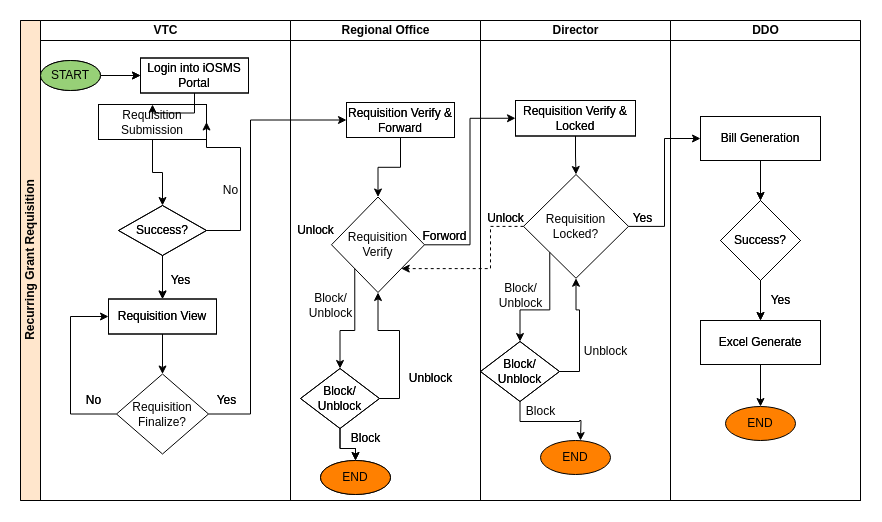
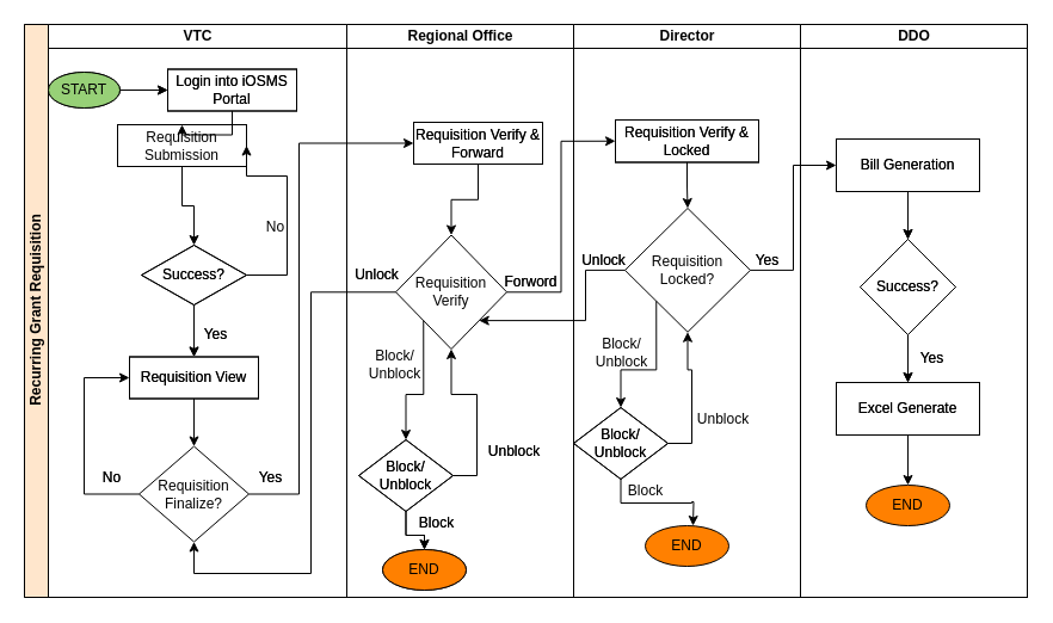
  <mxCell id="0" />
  <mxCell id="1" parent="0" />
  <mxCell id="2" value="Recurring Grant Requisition " style="swimlane;html=1;childLayout=stackLayout;resizeParent=1;resizeParentMax=0;startSize=20;horizontal=0;horizontalStack=1;fillColor=#FFE6CC;" vertex="1" parent="1"><mxGeometry y="20" width="840" height="480" as="geometry" x="20" /></mxCell>
  <mxCell id="3" value="VTC" style="swimlane;html=1;startSize=20;" vertex="1" parent="2"><mxGeometry x="20" width="250" height="480" as="geometry" /></mxCell>
  <mxCell id="4" style="edgeStyle=orthogonalEdgeStyle;rounded=0;orthogonalLoop=1;jettySize=auto;html=1;entryX=0;entryY=0.5;entryDx=0;entryDy=0;" edge="1" parent="3" source="5" target="11"><mxGeometry relative="1" as="geometry" /></mxCell>
  <mxCell id="5" value="START" style="ellipse;whiteSpace=wrap;html=1;fillColor=#97D077;" vertex="1" parent="3"><mxGeometry y="40" width="60" height="30" as="geometry" /></mxCell>
  <mxCell id="6" value="No" style="text;html=1;align=center;verticalAlign=middle;resizable=0;points=[];autosize=1;" vertex="1" parent="3"><mxGeometry x="38" y="370" width="30" height="20" as="geometry" /></mxCell>
  <mxCell id="7" value="Requisition View" style="whiteSpace=wrap;html=1;fillColor=none;" vertex="1" parent="3"><mxGeometry x="68" y="278.5" width="108" height="35" as="geometry" /></mxCell>
  <mxCell id="8" style="edgeStyle=orthogonalEdgeStyle;rounded=0;orthogonalLoop=1;jettySize=auto;html=1;entryX=0.5;entryY=0;entryDx=0;entryDy=0;" edge="1" parent="3" source="9" target="7"><mxGeometry relative="1" as="geometry" /></mxCell>
  <mxCell id="9" value="Success?" style="rhombus;whiteSpace=wrap;html=1;fillColor=none;" vertex="1" parent="3"><mxGeometry x="78" y="185" width="88" height="50" as="geometry" /></mxCell>
  <mxCell id="10" value="Yes" style="text;html=1;align=center;verticalAlign=middle;resizable=0;points=[];autosize=1;" vertex="1" parent="3"><mxGeometry x="120" y="250" width="40" height="20" as="geometry" /></mxCell>
  <mxCell id="11" value="Login into iOSMS Portal " style="whiteSpace=wrap;html=1;fillColor=none;" vertex="1" parent="3"><mxGeometry x="100" y="37.5" width="108" height="35" as="geometry" /></mxCell>
  <mxCell id="12" value="Yes" style="text;html=1;align=center;verticalAlign=middle;resizable=0;points=[];autosize=1;" vertex="1" parent="3"><mxGeometry x="166" y="370" width="40" height="20" as="geometry" /></mxCell>
  <mxCell id="13" value="Regional Office" style="swimlane;html=1;startSize=20;" vertex="1" parent="2"><mxGeometry x="270" width="190" height="480" as="geometry" /></mxCell>
  <mxCell id="14" value="Unlock" style="text;html=1;align=center;verticalAlign=middle;resizable=0;points=[];autosize=1;" vertex="1" parent="13"><mxGeometry y="200" width="50" height="20" as="geometry" /></mxCell>
  <mxCell id="15" style="edgeStyle=orthogonalEdgeStyle;rounded=0;orthogonalLoop=1;jettySize=auto;html=1;entryX=0.5;entryY=0;entryDx=0;entryDy=0;" edge="1" parent="13" source="17" target="18"><mxGeometry relative="1" as="geometry" /></mxCell>
  <mxCell id="16" value="&lt;div&gt;Block/&lt;/div&gt;&lt;div&gt;Unblock&lt;br&gt;&lt;/div&gt;" style="text;html=1;align=center;verticalAlign=middle;resizable=0;points=[];autosize=1;" vertex="1" parent="13"><mxGeometry x="10" y="270" width="60" height="30" as="geometry" /></mxCell>
  <mxCell id="17" value="Block/ Unblock" style="rhombus;whiteSpace=wrap;html=1;fillColor=none;" vertex="1" parent="13"><mxGeometry x="10" y="348" width="79" height="60" as="geometry" /></mxCell>
  <mxCell id="18" value="END" style="ellipse;whiteSpace=wrap;html=1;fillColor=#FF8000;" vertex="1" parent="13"><mxGeometry x="30" y="440" width="70" height="34" as="geometry" /></mxCell>
  <mxCell id="19" value="Block" style="text;html=1;align=center;verticalAlign=middle;resizable=0;points=[];autosize=1;" vertex="1" parent="13"><mxGeometry x="50" y="408" width="50" height="20" as="geometry" /></mxCell>
  <mxCell id="20" value="&lt;div&gt;Requisition Verify &amp;amp; Forward&lt;/div&gt;" style="whiteSpace=wrap;html=1;fillColor=none;" vertex="1" parent="13"><mxGeometry x="56" y="82" width="108" height="35" as="geometry" /></mxCell>
  <mxCell id="21" value="Unblock" style="text;html=1;align=center;verticalAlign=middle;resizable=0;points=[];autosize=1;" vertex="1" parent="13"><mxGeometry x="110" y="348" width="60" height="20" as="geometry" /></mxCell>
  <mxCell id="22" value="Forword" style="text;html=1;align=center;verticalAlign=middle;resizable=0;points=[];autosize=1;" vertex="1" parent="13"><mxGeometry x="124" y="206" width="60" height="20" as="geometry" /></mxCell>
  <mxCell id="23" value="Director" style="swimlane;html=1;startSize=20;" vertex="1" parent="2"><mxGeometry x="460" width="190" height="480" as="geometry" /></mxCell>
  <mxCell id="24" value="Unlock" style="text;html=1;align=center;verticalAlign=middle;resizable=0;points=[];autosize=1;" vertex="1" parent="23"><mxGeometry y="188" width="50" height="20" as="geometry" /></mxCell>
  <mxCell id="25" value="Block/ Unblock" style="rhombus;whiteSpace=wrap;html=1;fillColor=none;" vertex="1" parent="23"><mxGeometry y="321" width="79" height="60" as="geometry" /></mxCell>
  <mxCell id="26" value="&lt;div&gt;Block/&lt;/div&gt;&lt;div&gt;Unblock&lt;br&gt;&lt;/div&gt;" style="text;html=1;align=center;verticalAlign=middle;resizable=0;points=[];autosize=1;" vertex="1" parent="23"><mxGeometry x="9.5" y="260" width="60" height="30" as="geometry" /></mxCell>
  <mxCell id="27" value="Block" style="text;html=1;align=center;verticalAlign=middle;resizable=0;points=[];autosize=1;" vertex="1" parent="23"><mxGeometry x="35" y="381" width="50" height="20" as="geometry" /></mxCell>
  <mxCell id="28" value="Requisition Verify &amp;amp; Locked" style="whiteSpace=wrap;html=1;fillColor=none;" vertex="1" parent="23"><mxGeometry x="35" y="80" width="120" height="35.5" as="geometry" /></mxCell>
  <mxCell id="29" value="END" style="ellipse;whiteSpace=wrap;html=1;fillColor=#FF8000;" vertex="1" parent="23"><mxGeometry x="60" y="420" width="70" height="34" as="geometry" /></mxCell>
  <mxCell id="30" value="Unblock" style="text;html=1;align=center;verticalAlign=middle;resizable=0;points=[];autosize=1;" vertex="1" parent="23"><mxGeometry x="95" y="321" width="60" height="20" as="geometry" /></mxCell>
  <mxCell id="31" value="Yes" style="text;html=1;align=center;verticalAlign=middle;resizable=0;points=[];autosize=1;" vertex="1" parent="23"><mxGeometry x="142" y="188" width="40" height="20" as="geometry" /></mxCell>
  <mxCell id="32" value="DDO" style="swimlane;html=1;startSize=20;" vertex="1" parent="2"><mxGeometry x="650" width="190" height="480" as="geometry" /></mxCell>
  <mxCell id="33" style="edgeStyle=orthogonalEdgeStyle;rounded=0;orthogonalLoop=1;jettySize=auto;html=1;entryX=0.5;entryY=0;entryDx=0;entryDy=0;" edge="1" parent="32" source="34" target="37"><mxGeometry relative="1" as="geometry" /></mxCell>
  <mxCell id="34" value="Success?" style="rhombus;whiteSpace=wrap;html=1;fillColor=none;" vertex="1" parent="32"><mxGeometry x="50" y="180" width="80" height="80" as="geometry" /></mxCell>
  <mxCell id="35" style="edgeStyle=orthogonalEdgeStyle;rounded=0;orthogonalLoop=1;jettySize=auto;html=1;entryX=0.5;entryY=0;entryDx=0;entryDy=0;" edge="1" parent="32" source="36" target="34"><mxGeometry relative="1" as="geometry" /></mxCell>
  <mxCell id="36" value="Bill Generation" style="whiteSpace=wrap;html=1;fillColor=none;" vertex="1" parent="32"><mxGeometry x="30" y="96" width="120" height="44" as="geometry" /></mxCell>
  <mxCell id="37" value="Excel Generate" style="whiteSpace=wrap;html=1;fillColor=none;" vertex="1" parent="32"><mxGeometry x="30" y="300" width="120" height="44" as="geometry" /></mxCell>
  <mxCell id="38" value="Yes" style="text;html=1;align=center;verticalAlign=middle;resizable=0;points=[];autosize=1;" vertex="1" parent="32"><mxGeometry x="90" y="270" width="40" height="20" as="geometry" /></mxCell>
  <mxCell id="39" style="edgeStyle=orthogonalEdgeStyle;rounded=0;orthogonalLoop=1;jettySize=auto;html=1;entryX=0.5;entryY=0;entryDx=0;entryDy=0;" edge="1" parent="1" source="40" target="9"><mxGeometry relative="1" as="geometry" /></mxCell>
  <mxCell id="40" value="Requisition Submission" style="whiteSpace=wrap;html=1;fillColor=none;" vertex="1" parent="1"><mxGeometry x="98" y="104" width="108" height="35" as="geometry" /></mxCell>
  <mxCell id="41" value="" style="edgeStyle=orthogonalEdgeStyle;rounded=0;orthogonalLoop=1;jettySize=auto;html=1;" edge="1" parent="1" source="7" target="44"><mxGeometry relative="1" as="geometry" /></mxCell>
  <mxCell id="42" style="edgeStyle=orthogonalEdgeStyle;rounded=0;orthogonalLoop=1;jettySize=auto;html=1;entryX=0;entryY=0.5;entryDx=0;entryDy=0;" edge="1" parent="1" source="44" target="20"><mxGeometry relative="1" as="geometry"><Array as="points"><mxPoint x="250" y="414" /><mxPoint x="250" y="120" /></Array></mxGeometry></mxCell>
  <mxCell id="43" style="edgeStyle=orthogonalEdgeStyle;rounded=0;orthogonalLoop=1;jettySize=auto;html=1;entryX=0;entryY=0.5;entryDx=0;entryDy=0;exitX=0;exitY=0.5;exitDx=0;exitDy=0;" edge="1" parent="1" source="44" target="7"><mxGeometry relative="1" as="geometry"><Array as="points"><mxPoint x="70" y="414" /><mxPoint x="70" y="316" /></Array></mxGeometry></mxCell>
  <mxCell id="44" value="Requisition Finalize?" style="rhombus;whiteSpace=wrap;html=1;fillColor=none;" vertex="1" parent="1"><mxGeometry x="116" y="373.5" width="92" height="80" as="geometry" /></mxCell>
  <mxCell id="45" value="" style="edgeStyle=orthogonalEdgeStyle;rounded=0;orthogonalLoop=1;jettySize=auto;html=1;entryX=0;entryY=0.5;entryDx=0;entryDy=0;" edge="1" parent="1" source="48" target="28"><mxGeometry relative="1" as="geometry" /></mxCell>
+ <mxCell id="46" style="edgeStyle=orthogonalEdgeStyle;rounded=0;orthogonalLoop=1;jettySize=auto;html=1;entryX=0.5;entryY=1;entryDx=0;entryDy=0;" edge="1" parent="1" source="48" target="44"><mxGeometry relative="1" as="geometry"><Array as="points"><mxPoint x="260" y="244" /><mxPoint x="260" y="480" /><mxPoint x="162" y="480" /></Array></mxGeometry></mxCell>
  <mxCell id="47" style="edgeStyle=orthogonalEdgeStyle;rounded=0;orthogonalLoop=1;jettySize=auto;html=1;exitX=0;exitY=1;exitDx=0;exitDy=0;entryX=0.5;entryY=0;entryDx=0;entryDy=0;" edge="1" parent="1" source="48" target="17"><mxGeometry relative="1" as="geometry" /></mxCell>
  <mxCell id="48" value="Requisition Verify" style="rhombus;whiteSpace=wrap;html=1;fillColor=none;" vertex="1" parent="1"><mxGeometry x="331" y="196.5" width="93" height="95.5" as="geometry" /></mxCell>
  <mxCell id="49" value="" style="edgeStyle=orthogonalEdgeStyle;rounded=0;orthogonalLoop=1;jettySize=auto;html=1;" edge="1" parent="1" source="20" target="48"><mxGeometry relative="1" as="geometry" /></mxCell>
  <mxCell id="50" value="" style="edgeStyle=orthogonalEdgeStyle;rounded=0;orthogonalLoop=1;jettySize=auto;html=1;entryX=0;entryY=0.5;entryDx=0;entryDy=0;" edge="1" parent="1" source="53" target="36"><mxGeometry relative="1" as="geometry" /></mxCell>
- <mxCell id="51" style="edgeStyle=orthogonalEdgeStyle;rounded=0;orthogonalLoop=1;jettySize=auto;html=1;entryX=1;entryY=1;entryDx=0;entryDy=0;dashed=1;" edge="1" parent="1" source="53" target="48"><mxGeometry relative="1" as="geometry"><Array as="points"><mxPoint x="490" y="226" /><mxPoint x="490" y="268" /></Array></mxGeometry></mxCell>
+ <mxCell id="51" style="edgeStyle=orthogonalEdgeStyle;rounded=0;orthogonalLoop=1;jettySize=auto;html=1;entryX=1;entryY=1;entryDx=0;entryDy=0;" edge="1" parent="1" source="53" target="48"><mxGeometry relative="1" as="geometry"><Array as="points"><mxPoint x="490" y="226" /><mxPoint x="490" y="268" /></Array></mxGeometry></mxCell>
  <mxCell id="52" style="edgeStyle=orthogonalEdgeStyle;rounded=0;orthogonalLoop=1;jettySize=auto;html=1;exitX=0;exitY=1;exitDx=0;exitDy=0;entryX=0.5;entryY=0;entryDx=0;entryDy=0;" edge="1" parent="1" source="53" target="25"><mxGeometry relative="1" as="geometry"><mxPoint x="520" y="340" as="targetPoint" /></mxGeometry></mxCell>
  <mxCell id="53" value="Requisition Locked?" style="rhombus;whiteSpace=wrap;html=1;fillColor=none;" vertex="1" parent="1"><mxGeometry x="523" y="174" width="105" height="103.75" as="geometry" /></mxCell>
  <mxCell id="54" value="" style="edgeStyle=orthogonalEdgeStyle;rounded=0;orthogonalLoop=1;jettySize=auto;html=1;" edge="1" parent="1" source="28" target="53"><mxGeometry relative="1" as="geometry" /></mxCell>
  <mxCell id="55" value="" style="edgeStyle=orthogonalEdgeStyle;rounded=0;orthogonalLoop=1;jettySize=auto;html=1;" edge="1" parent="1" source="37" target="56"><mxGeometry relative="1" as="geometry" /></mxCell>
  <mxCell id="56" value="END" style="ellipse;whiteSpace=wrap;html=1;fillColor=#FF8000;" vertex="1" parent="1"><mxGeometry x="725" y="406" width="70" height="34" as="geometry" /></mxCell>
  <mxCell id="57" style="edgeStyle=orthogonalEdgeStyle;rounded=0;orthogonalLoop=1;jettySize=auto;html=1;entryX=1;entryY=0.5;entryDx=0;entryDy=0;exitX=1;exitY=0.5;exitDx=0;exitDy=0;" edge="1" parent="1" source="9" target="40"><mxGeometry relative="1" as="geometry"><Array as="points"><mxPoint x="240" y="230" /><mxPoint x="240" y="147" /></Array></mxGeometry></mxCell>
  <mxCell id="58" value="No" style="text;html=1;align=center;verticalAlign=middle;resizable=0;points=[];autosize=1;" vertex="1" parent="1"><mxGeometry x="215" y="180" width="30" height="20" as="geometry" /></mxCell>
  <mxCell id="59" style="edgeStyle=orthogonalEdgeStyle;rounded=0;orthogonalLoop=1;jettySize=auto;html=1;entryX=0.5;entryY=0;entryDx=0;entryDy=0;" edge="1" parent="1" source="11" target="40"><mxGeometry relative="1" as="geometry" /></mxCell>
  <mxCell id="60" style="edgeStyle=orthogonalEdgeStyle;rounded=0;orthogonalLoop=1;jettySize=auto;html=1;entryX=0.5;entryY=1;entryDx=0;entryDy=0;exitX=1;exitY=0.5;exitDx=0;exitDy=0;" edge="1" parent="1" source="17" target="48"><mxGeometry relative="1" as="geometry" /></mxCell>
  <mxCell id="61" value="Recurring Grant Requisition " style="swimlane;html=1;childLayout=stackLayout;resizeParent=1;resizeParentMax=0;startSize=20;horizontal=0;horizontalStack=1;fillColor=#FFE6CC;" vertex="1" parent="1"><mxGeometry y="20" width="840" height="480" as="geometry" x="20" /></mxCell>
  <mxCell id="62" value="VTC" style="swimlane;html=1;startSize=20;" vertex="1" parent="61"><mxGeometry x="20" width="250" height="480" as="geometry" /></mxCell>
  <mxCell id="63" style="edgeStyle=orthogonalEdgeStyle;rounded=0;orthogonalLoop=1;jettySize=auto;html=1;entryX=0;entryY=0.5;entryDx=0;entryDy=0;" edge="1" parent="62" source="64" target="70"><mxGeometry relative="1" as="geometry" /></mxCell>
  <mxCell id="64" value="START" style="ellipse;whiteSpace=wrap;html=1;fillColor=#97D077;" vertex="1" parent="62"><mxGeometry y="40" width="60" height="30" as="geometry" /></mxCell>
  <mxCell id="65" value="No" style="text;html=1;align=center;verticalAlign=middle;resizable=0;points=[];autosize=1;" vertex="1" parent="62"><mxGeometry x="38" y="370" width="30" height="20" as="geometry" /></mxCell>
  <mxCell id="66" value="Requisition View" style="whiteSpace=wrap;html=1;fillColor=none;" vertex="1" parent="62"><mxGeometry x="68" y="278.5" width="108" height="35" as="geometry" /></mxCell>
  <mxCell id="67" style="edgeStyle=orthogonalEdgeStyle;rounded=0;orthogonalLoop=1;jettySize=auto;html=1;entryX=0.5;entryY=0;entryDx=0;entryDy=0;" edge="1" parent="62" source="68" target="66"><mxGeometry relative="1" as="geometry" /></mxCell>
  <mxCell id="68" value="Success?" style="rhombus;whiteSpace=wrap;html=1;fillColor=none;" vertex="1" parent="62"><mxGeometry x="78" y="185" width="88" height="50" as="geometry" /></mxCell>
  <mxCell id="69" value="Yes" style="text;html=1;align=center;verticalAlign=middle;resizable=0;points=[];autosize=1;" vertex="1" parent="62"><mxGeometry x="120" y="250" width="40" height="20" as="geometry" /></mxCell>
  <mxCell id="70" value="Login into iOSMS Portal " style="whiteSpace=wrap;html=1;fillColor=none;" vertex="1" parent="62"><mxGeometry x="100" y="37.5" width="108" height="35" as="geometry" /></mxCell>
  <mxCell id="71" value="Yes" style="text;html=1;align=center;verticalAlign=middle;resizable=0;points=[];autosize=1;" vertex="1" parent="62"><mxGeometry x="166" y="370" width="40" height="20" as="geometry" /></mxCell>
  <mxCell id="72" value="Regional Office" style="swimlane;html=1;startSize=20;" vertex="1" parent="61"><mxGeometry x="270" width="190" height="480" as="geometry" /></mxCell>
  <mxCell id="73" value="Unlock" style="text;html=1;align=center;verticalAlign=middle;resizable=0;points=[];autosize=1;" vertex="1" parent="72"><mxGeometry y="200" width="50" height="20" as="geometry" /></mxCell>
  <mxCell id="74" style="edgeStyle=orthogonalEdgeStyle;rounded=0;orthogonalLoop=1;jettySize=auto;html=1;entryX=0.5;entryY=0;entryDx=0;entryDy=0;" edge="1" parent="72" source="75" target="76"><mxGeometry relative="1" as="geometry" /></mxCell>
  <mxCell id="75" value="Block/ Unblock" style="rhombus;whiteSpace=wrap;html=1;fillColor=none;" vertex="1" parent="72"><mxGeometry x="10" y="348" width="79" height="60" as="geometry" /></mxCell>
  <mxCell id="76" value="END" style="ellipse;whiteSpace=wrap;html=1;fillColor=#FF8000;" vertex="1" parent="72"><mxGeometry x="30" y="440" width="70" height="34" as="geometry" /></mxCell>
  <mxCell id="77" value="Block" style="text;html=1;align=center;verticalAlign=middle;resizable=0;points=[];autosize=1;" vertex="1" parent="72"><mxGeometry x="50" y="408" width="50" height="20" as="geometry" /></mxCell>
  <mxCell id="78" value="&lt;div&gt;Requisition Verify &amp;amp; Forward&lt;/div&gt;" style="whiteSpace=wrap;html=1;fillColor=none;" vertex="1" parent="72"><mxGeometry x="56" y="82" width="108" height="35" as="geometry" /></mxCell>
  <mxCell id="79" value="Unblock" style="text;html=1;align=center;verticalAlign=middle;resizable=0;points=[];autosize=1;" vertex="1" parent="72"><mxGeometry x="110" y="348" width="60" height="20" as="geometry" /></mxCell>
  <mxCell id="80" value="Forword" style="text;html=1;align=center;verticalAlign=middle;resizable=0;points=[];autosize=1;" vertex="1" parent="72"><mxGeometry x="124" y="206" width="60" height="20" as="geometry" /></mxCell>
  <mxCell id="81" value="Director" style="swimlane;html=1;startSize=20;" vertex="1" parent="61"><mxGeometry x="460" width="190" height="480" as="geometry" /></mxCell>
  <mxCell id="82" value="Unlock" style="text;html=1;align=center;verticalAlign=middle;resizable=0;points=[];autosize=1;" vertex="1" parent="81"><mxGeometry y="188" width="50" height="20" as="geometry" /></mxCell>
  <mxCell id="83" value="Block/ Unblock" style="rhombus;whiteSpace=wrap;html=1;fillColor=none;" vertex="1" parent="81"><mxGeometry y="321" width="79" height="60" as="geometry" /></mxCell>
  <mxCell id="84" value="Requisition Verify &amp;amp; Locked" style="whiteSpace=wrap;html=1;fillColor=none;" vertex="1" parent="81"><mxGeometry x="35" y="80" width="120" height="35.5" as="geometry" /></mxCell>
  <mxCell id="85" value="Yes" style="text;html=1;align=center;verticalAlign=middle;resizable=0;points=[];autosize=1;" vertex="1" parent="81"><mxGeometry x="142" y="188" width="40" height="20" as="geometry" /></mxCell>
  <mxCell id="86" value="DDO" style="swimlane;html=1;startSize=20;" vertex="1" parent="61"><mxGeometry x="650" width="190" height="480" as="geometry" /></mxCell>
  <mxCell id="87" style="edgeStyle=orthogonalEdgeStyle;rounded=0;orthogonalLoop=1;jettySize=auto;html=1;entryX=0.5;entryY=0;entryDx=0;entryDy=0;" edge="1" parent="86" source="88" target="91"><mxGeometry relative="1" as="geometry" /></mxCell>
  <mxCell id="88" value="Success?" style="rhombus;whiteSpace=wrap;html=1;fillColor=none;" vertex="1" parent="86"><mxGeometry x="50" y="180" width="80" height="80" as="geometry" /></mxCell>
  <mxCell id="89" style="edgeStyle=orthogonalEdgeStyle;rounded=0;orthogonalLoop=1;jettySize=auto;html=1;entryX=0.5;entryY=0;entryDx=0;entryDy=0;" edge="1" parent="86" source="90" target="88"><mxGeometry relative="1" as="geometry" /></mxCell>
  <mxCell id="90" value="Bill Generation" style="whiteSpace=wrap;html=1;fillColor=none;" vertex="1" parent="86"><mxGeometry x="30" y="96" width="120" height="44" as="geometry" /></mxCell>
  <mxCell id="91" value="Excel Generate" style="whiteSpace=wrap;html=1;fillColor=none;" vertex="1" parent="86"><mxGeometry x="30" y="300" width="120" height="44" as="geometry" /></mxCell>
  <mxCell id="92" value="Yes" style="text;html=1;align=center;verticalAlign=middle;resizable=0;points=[];autosize=1;" vertex="1" parent="86"><mxGeometry x="90" y="270" width="40" height="20" as="geometry" /></mxCell>
  <mxCell id="93" style="edgeStyle=orthogonalEdgeStyle;rounded=0;orthogonalLoop=1;jettySize=auto;html=1;exitX=0.5;exitY=1;exitDx=0;exitDy=0;" edge="1" parent="1" source="83"><mxGeometry relative="1" as="geometry"><mxPoint x="580" y="440" as="targetPoint" /></mxGeometry></mxCell>
  <mxCell id="94" style="edgeStyle=orthogonalEdgeStyle;rounded=0;orthogonalLoop=1;jettySize=auto;html=1;entryX=0.5;entryY=1;entryDx=0;entryDy=0;exitX=1;exitY=0.5;exitDx=0;exitDy=0;" edge="1" parent="1" source="83" target="53"><mxGeometry relative="1" as="geometry" /></mxCell>
